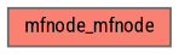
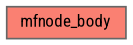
  digraph {
    rankdir=LR
    fontname="Roboto Condensed"
-   n1 [color=grey40 fillcolor=salmon fontname="Roboto Condensed" fontsize=10 height=0.2 label=mfnode_mfnode shape=box style=filled width=0.4]
+   n1 [color=grey40 fillcolor=salmon fontname="Roboto Condensed" fontsize=10 height=0.2 label=mfnode_body shape=box style=filled width=0.4]
  }
